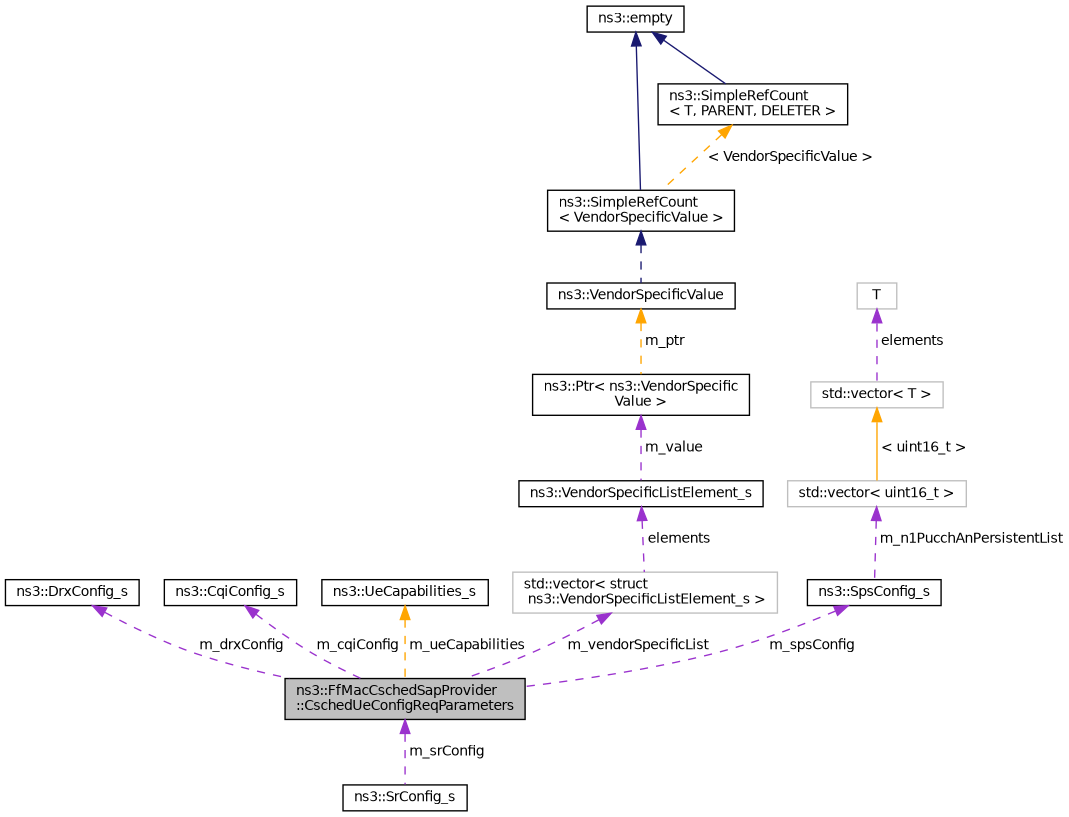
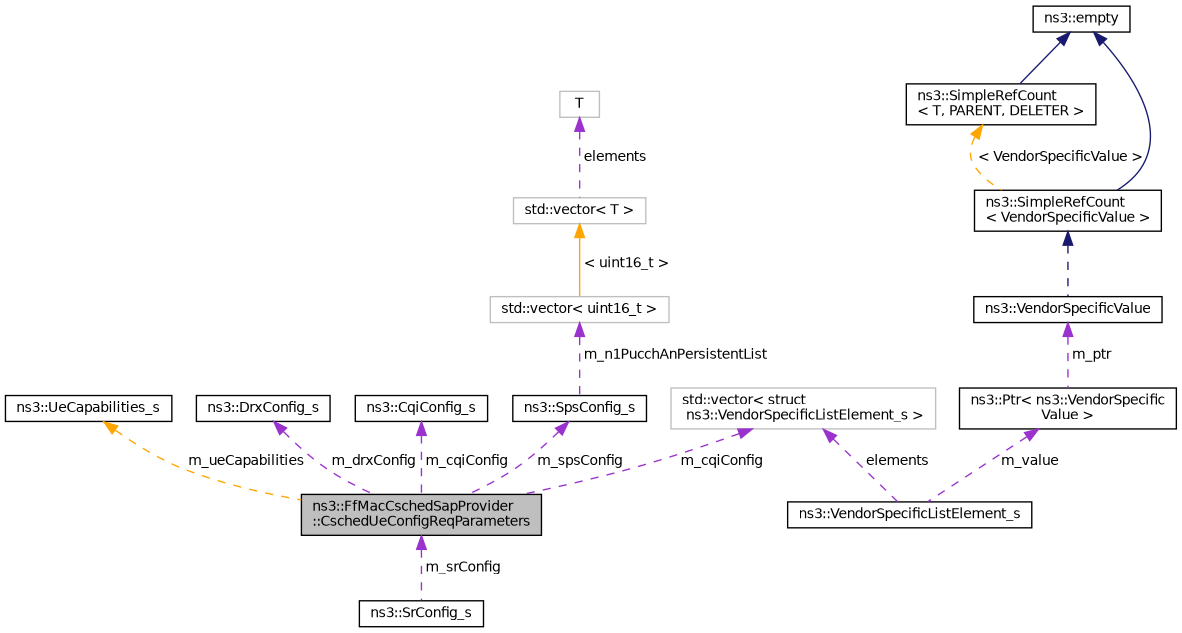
  digraph {
    rankdir=TB
    node [color=black fillcolor=white fontname=Helvetica fontsize=10 shape=record style=filled]
    edge [color=darkorchid3 dir=back fontname=Helvetica fontsize=10 labelfontname=Helvetica labelfontsize=10 style=dashed]
    n1 [fillcolor=grey75 fontcolor=black height=0.2 label="ns3::FfMacCschedSapProvider\l::CschedUeConfigReqParameters" width=0.4]
    n2 [height=0.2 label="ns3::SrConfig_s" width=0.4]
    n3 [height=0.2 label="ns3::DrxConfig_s" width=0.4]
    n4 [height=0.2 label="ns3::CqiConfig_s" width=0.4]
    n5 [height=0.2 label="ns3::UeCapabilities_s" width=0.4]
    n6 [color=grey75 height=0.2 label="std::vector\< struct\l ns3::VendorSpecificListElement_s \>" width=0.4]
    n7 [height=0.2 label="ns3::VendorSpecificListElement_s" width=0.4]
    n8 [height=0.2 label="ns3::Ptr\< ns3::VendorSpecific\lValue \>" width=0.4]
    n9 [height=0.2 label="ns3::VendorSpecificValue" width=0.4]
    n10 [height=0.2 label="ns3::SimpleRefCount\l\< VendorSpecificValue \>" width=0.4]
    n11 [height=0.2 label="ns3::empty" width=0.4]
    n12 [height=0.2 label="ns3::SimpleRefCount\l\< T, PARENT, DELETER \>" width=0.4]
    n13 [color=grey75 height=0.2 label="std::vector\< T \>" width=0.4]
    n14 [color=grey75 height=0.2 label="std::vector\< uint16_t \>" width=0.4]
    n15 [height=0.2 label="ns3::SpsConfig_s" width=0.4]
    n16 [color=grey75 height=0.2 label=T width=0.4]
    n1 -> n2 [label=" m_srConfig"]
    n3 -> n1 [label=" m_drxConfig"]
    n4 -> n1 [label=" m_cqiConfig"]
    n5 -> n1 [color=orange label=" m_ueCapabilities"]
-   n6 -> n1 [label=" m_vendorSpecificList"]
-   n7 -> n6 [label=" elements"]
+   n6 -> n1 [label=" m_cqiConfig"]
+   n6 -> n7 [label=" elements"]
    n8 -> n7 [label=" m_value"]
-   n9 -> n8 [color=orange label=" m_ptr"]
+   n9 -> n8 [label=" m_ptr"]
    n10 -> n9 [color=midnightblue]
    n11 -> n10 [color=midnightblue style=solid]
    n11 -> n12 [color=midnightblue style=solid]
    n12 -> n10 [color=orange label=" \< VendorSpecificValue \>"]
    n13 -> n14 [color=orange label=" \< uint16_t \>" style=solid]
    n14 -> n15 [label=" m_n1PucchAnPersistentList"]
    n15 -> n1 [label=" m_spsConfig"]
    n16 -> n13 [label=" elements"]
  }
